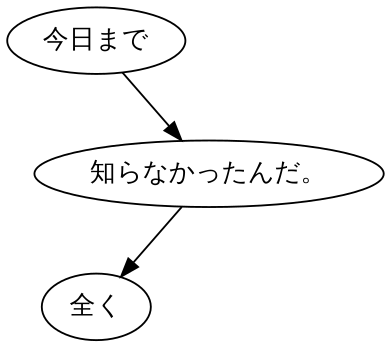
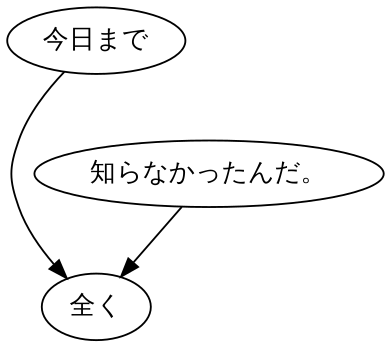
  digraph {
    n1 [label="全く"]
    n2 [label="知らなかったんだ。"]
    n3 [label="今日まで"]
    n2 -> n1
-   n3 -> n2
+   n3 -> n1
  }
